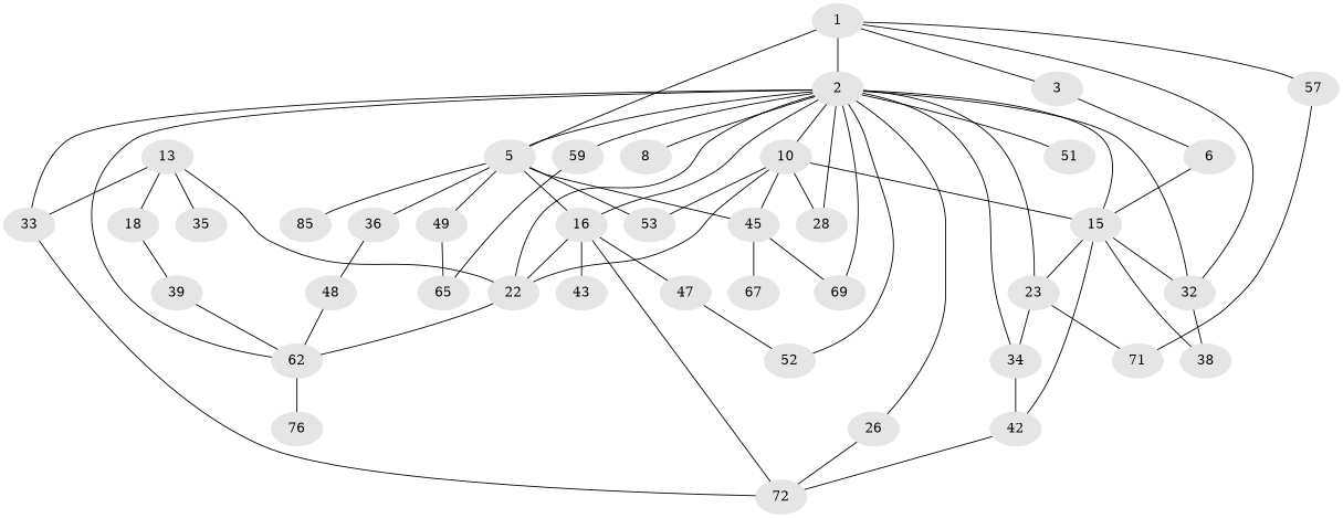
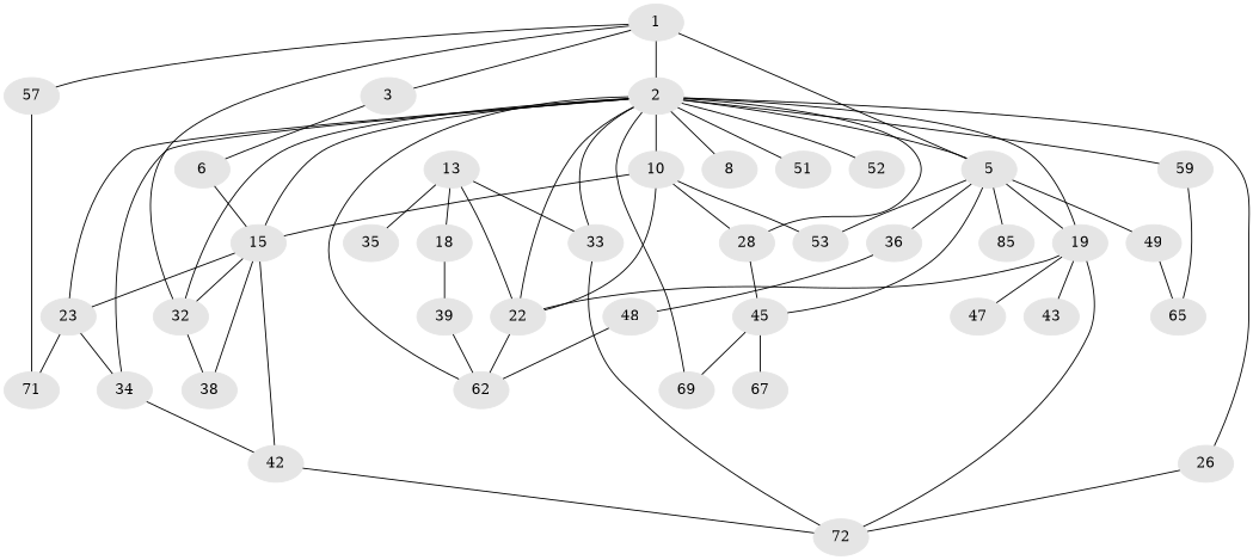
  graph {
    node [color=gray90 style=filled]
    2 [super="+4+7+11"]
    5 [super="+82+20"]
    32 [super="+63"]
    8
    10 [super="+46+27"]
    15 [super="+21+68+25"]
-   16 [super="+19"]
+   16 [super="+19" label=19]
    22 [super="+31+84+42"]
    23 [super="+41"]
    26
    28
    33 [super="+80"]
    34
    51
    52
    59
    62 [super="+66"]
    69
    1
    3
    57 [super="+74"]
    6 [super="+50"]
    36
    45 [super="+64"]
    49 [super="+56"]
    53
    85
    38
    71 [super="+78"]
    n30 [label=42 super="+55+87"]
    43
    47 [super="+60"]
    72
    65
-   76
    48
    67
    13
    18
    35 [super="+58"]
    39
    2 -- 5
    2 -- 32
    2 -- 8
    2 -- 10 [weight=3]
    2 -- 15 [weight=2]
    2 -- 16
    2 -- 22
    2 -- 23 [weight=2]
    2 -- 26
    2 -- 28 [weight=2]
    2 -- 33
    2 -- 34
    2 -- 51
    2 -- 52
    2 -- 59
    2 -- 62
    2 -- 69
    5 -- 16
    5 -- 36
    5 -- 45
    5 -- 49
    5 -- 53
    5 -- 85
    32 -- 38
    10 -- 15 [weight=3]
    10 -- 22
    10 -- 28
-   10 -- 45
+   28 -- 45
    10 -- 53
    15 -- 32
    15 -- 23
    15 -- 38
    15 -- n30
    16 -- 22
    16 -- 43
    16 -- 47
    16 -- 72
    22 -- 62
    23 -- 34
    23 -- 71
    26 -- 72
    33 -- 72
    34 -- n30
    59 -- 65
-   62 -- 76
    1 -- 2 [weight=2]
    1 -- 5 [weight=2]
    1 -- 32
    1 -- 3
    1 -- 57
    3 -- 6
    57 -- 71
    6 -- 15
    36 -- 48
    45 -- 69
    45 -- 67 [weight=2]
    49 -- 65
    n30 -- 72
-   47 -- 52
    48 -- 62
    13 -- 22
    13 -- 33
    13 -- 18
    13 -- 35
    18 -- 39
    39 -- 62
  }
